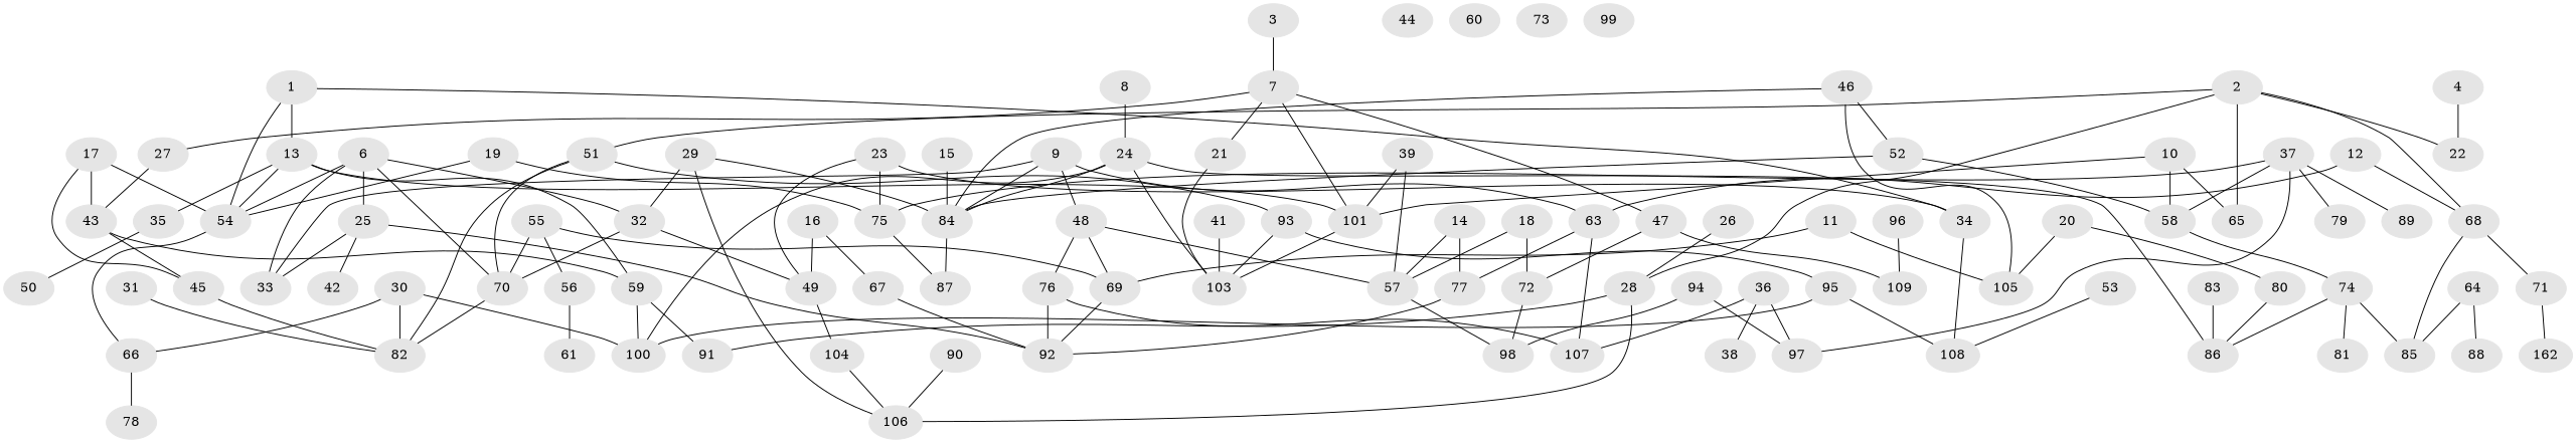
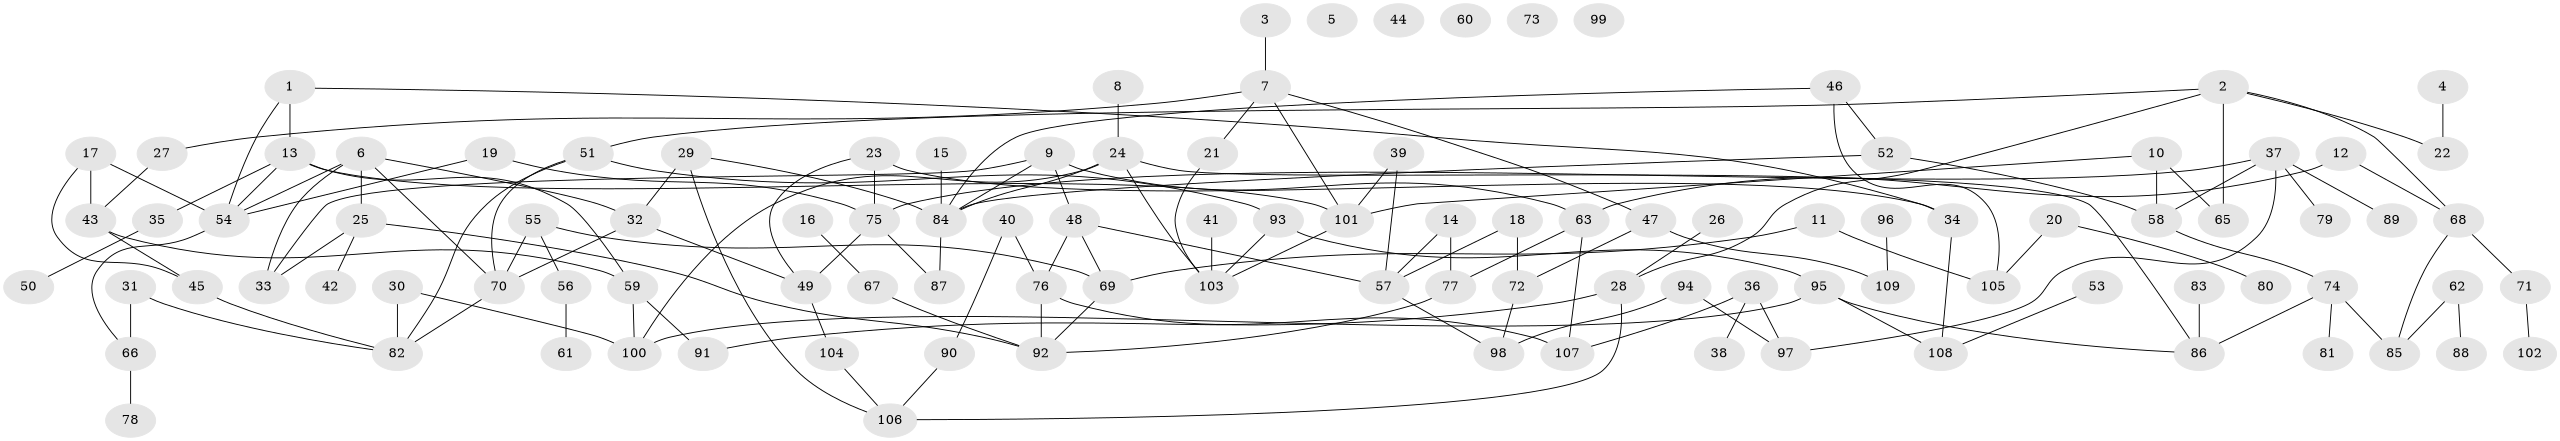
  graph {
    node [color=gray90 style=filled]
    1
    13
    34
    54
    101
    35
    59
    108
    66
    2
    22
    28
    51
    65
    68
    91
    106
    70
    82
    93
    85
    71
    3
    7
    21
    27
    47
    4
+   5
    6
    25
    32
    33
    42
    92
    49
    103
    43
    72
    109
    8
    24
    84
    86
    100
    9
    48
    63
    69
    57
    76
    77
    107
    87
    10
    58
    74
    11
    105
    12
    50
    14
    98
    15
    16
    67
    104
    17
    45
    18
    19
    75
    20
    80
    23
    26
    29
    30
    78
    31
    36
    38
    97
    37
    79
    89
    39
+   40
    90
    41
    44
    46
    52
    95
    53
    55
    56
    61
    81
    60
-   64
+   64 [label=62]
    88
-   102 [label=162]
+   102
    73
    83
    94
    96
    99
    1 -- 13
    1 -- 34
    1 -- 54
    13 -- 54
    13 -- 101
    13 -- 35
    13 -- 59
    34 -- 108
    54 -- 66
    101 -- 103
    35 -- 50
    59 -- 91
    59 -- 100
    66 -- 78
    2 -- 22
    2 -- 28
    2 -- 51
    2 -- 65
    2 -- 68
    28 -- 91
    28 -- 106
    51 -- 70
    51 -- 82
    51 -- 93
    68 -- 85
    68 -- 71
    70 -- 82
    93 -- 103
    93 -- 95
    71 -- 102
    3 -- 7
    7 -- 101
    7 -- 21
    7 -- 27
    7 -- 47
    21 -- 103
    27 -- 43
    47 -- 72
    47 -- 109
    4 -- 22
    6 -- 54
    6 -- 70
    6 -- 25
    6 -- 32
    6 -- 33
    25 -- 33
    25 -- 42
    25 -- 92
    32 -- 70
    32 -- 49
    49 -- 104
    43 -- 59
    43 -- 45
    72 -- 98
    8 -- 24
    24 -- 103
    24 -- 84
    24 -- 86
    24 -- 100
    84 -- 87
    9 -- 33
    9 -- 84
    9 -- 48
    9 -- 63
    48 -- 69
    48 -- 57
    48 -- 76
    63 -- 77
    63 -- 107
    69 -- 92
    57 -- 98
    76 -- 92
    76 -- 107
    77 -- 92
    10 -- 101
    10 -- 65
    10 -- 58
    58 -- 74
    74 -- 85
    74 -- 86
    74 -- 81
    11 -- 69
    11 -- 105
    12 -- 68
    12 -- 63
    14 -- 57
    14 -- 77
    15 -- 84
-   16 -- 49
+   75 -- 49
    16 -- 67
    67 -- 92
    104 -- 106
    17 -- 54
    17 -- 43
    17 -- 45
    45 -- 82
    18 -- 72
    18 -- 57
    19 -- 54
    19 -- 75
    75 -- 87
    20 -- 105
    20 -- 80
-   80 -- 86
+   95 -- 86
    23 -- 34
    23 -- 49
    23 -- 75
    26 -- 28
    29 -- 106
    29 -- 32
    29 -- 84
-   30 -- 66
+   31 -- 66
    30 -- 82
    30 -- 100
    31 -- 82
    36 -- 107
    36 -- 38
    36 -- 97
    37 -- 58
    37 -- 75
    37 -- 97
    37 -- 79
    37 -- 89
    39 -- 101
    39 -- 57
+   40 -- 76
+   40 -- 90
    90 -- 106
    41 -- 103
    46 -- 84
    46 -- 105
    46 -- 52
    52 -- 84
    52 -- 58
    95 -- 108
    95 -- 100
    53 -- 108
    55 -- 70
    55 -- 69
    55 -- 56
    56 -- 61
    64 -- 85
    64 -- 88
    83 -- 86
    94 -- 98
    94 -- 97
    96 -- 109
  }
